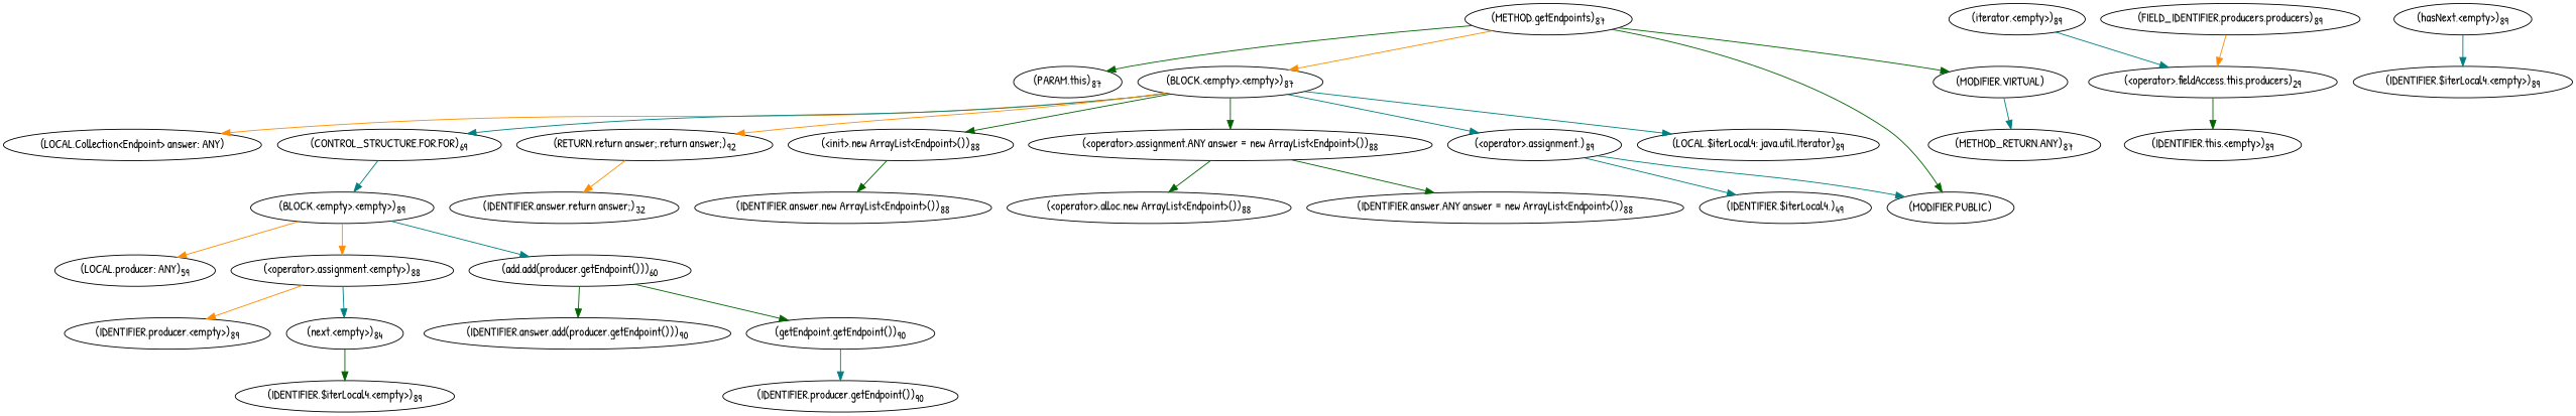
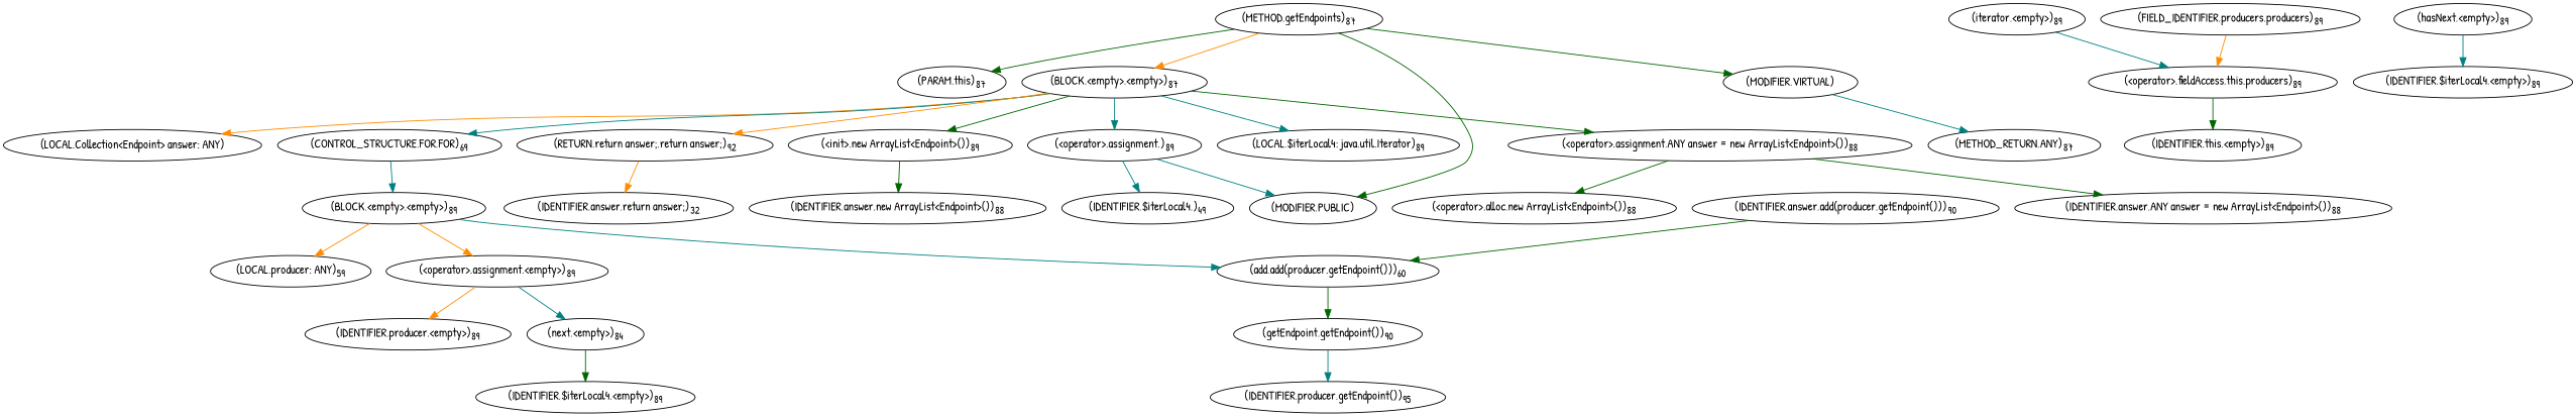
  digraph {
    fontname="Patrick Hand"
    node [fontname="Patrick Hand"]
    edge [color=darkgreen fontname="Patrick Hand"]
    n1 [label=<(METHOD,getEndpoints)<SUB>87</SUB>>]
    n2 [label=<(PARAM,this)<SUB>87</SUB>>]
    n3 [label=<(BLOCK,&lt;empty&gt;,&lt;empty&gt;)<SUB>87</SUB>>]
    n4 [label=<(MODIFIER,PUBLIC)>]
    n5 [label=<(MODIFIER,VIRTUAL)>]
    n6 [label=<(LOCAL,Collection&lt;Endpoint&gt; answer: ANY)>]
    n7 [label=<(&lt;operator&gt;.assignment,ANY answer = new ArrayList&lt;Endpoint&gt;())<SUB>88</SUB>>]
-   n8 [label=<(&lt;init&gt;,new ArrayList&lt;Endpoint&gt;())<SUB>88</SUB>>]
+   n8 [label=<(&lt;init&gt;,new ArrayList&lt;Endpoint&gt;())<SUB>89</SUB>>]
    n9 [label=<(LOCAL,$iterLocal4: java.util.Iterator)<SUB>89</SUB>>]
    n10 [label=<(&lt;operator&gt;.assignment,)<SUB>89</SUB>>]
    n11 [label=<(CONTROL_STRUCTURE,FOR,FOR)<SUB>69</SUB>>]
    n12 [label=<(RETURN,return answer;,return answer;)<SUB>92</SUB>>]
    n13 [label=<(METHOD_RETURN,ANY)<SUB>87</SUB>>]
    n14 [label=<(IDENTIFIER,answer,ANY answer = new ArrayList&lt;Endpoint&gt;())<SUB>88</SUB>>]
    n15 [label=<(&lt;operator&gt;.alloc,new ArrayList&lt;Endpoint&gt;())<SUB>88</SUB>>]
    n16 [label=<(IDENTIFIER,answer,new ArrayList&lt;Endpoint&gt;())<SUB>88</SUB>>]
    n17 [label=<(IDENTIFIER,$iterLocal4,)<SUB>49</SUB>>]
    n18 [label=<(BLOCK,&lt;empty&gt;,&lt;empty&gt;)<SUB>89</SUB>>]
    n19 [label=<(IDENTIFIER,answer,return answer;)<SUB>32</SUB>>]
    n20 [label=<(iterator,&lt;empty&gt;)<SUB>89</SUB>>]
-   n21 [label=<(&lt;operator&gt;.fieldAccess,this.producers)<SUB>29</SUB>>]
+   n21 [label=<(&lt;operator&gt;.fieldAccess,this.producers)<SUB>89</SUB>>]
    n22 [label=<(IDENTIFIER,this,&lt;empty&gt;)<SUB>89</SUB>>]
    n23 [label=<(FIELD_IDENTIFIER,producers,producers)<SUB>89</SUB>>]
    n24 [label=<(hasNext,&lt;empty&gt;)<SUB>89</SUB>>]
    n25 [label=<(IDENTIFIER,$iterLocal4,&lt;empty&gt;)<SUB>89</SUB>>]
    n26 [label=<(LOCAL,producer: ANY)<SUB>59</SUB>>]
-   n27 [label=<(&lt;operator&gt;.assignment,&lt;empty&gt;)<SUB>88</SUB>>]
+   n27 [label=<(&lt;operator&gt;.assignment,&lt;empty&gt;)<SUB>89</SUB>>]
    n28 [label=<(add,add(producer.getEndpoint()))<SUB>60</SUB>>]
    n29 [label=<(IDENTIFIER,producer,&lt;empty&gt;)<SUB>89</SUB>>]
    n30 [label=<(next,&lt;empty&gt;)<SUB>84</SUB>>]
    n31 [label=<(IDENTIFIER,answer,add(producer.getEndpoint()))<SUB>90</SUB>>]
    n32 [label=<(getEndpoint,getEndpoint())<SUB>90</SUB>>]
    n33 [label=<(IDENTIFIER,$iterLocal4,&lt;empty&gt;)<SUB>89</SUB>>]
-   n34 [label=<(IDENTIFIER,producer,getEndpoint())<SUB>90</SUB>>]
+   n34 [label=<(IDENTIFIER,producer,getEndpoint())<SUB>95</SUB>>]
    n1 -> n2
    n1 -> n3 [color=darkorange]
    n1 -> n4
    n1 -> n5
    n3 -> n6 [color=darkorange]
    n3 -> n7
    n3 -> n8
    n3 -> n9 [color=teal]
    n3 -> n10 [color=teal]
    n3 -> n11 [color=teal]
    n3 -> n12 [color=darkorange]
    n5 -> n13 [color=teal]
    n7 -> n14
    n7 -> n15
    n8 -> n16
    n10 -> n4 [color=teal]
    n10 -> n17 [color=teal]
    n11 -> n18 [color=teal]
    n12 -> n19 [color=darkorange]
    n18 -> n26 [color=darkorange]
    n18 -> n27 [color=darkorange]
    n18 -> n28 [color=teal]
    n20 -> n21 [color=teal]
    n21 -> n22
    n23 -> n21 [color=darkorange]
    n24 -> n25 [color=teal]
    n27 -> n29 [color=darkorange]
    n27 -> n30 [color=teal]
-   n28 -> n31
+   n31 -> n28
    n28 -> n32
    n30 -> n33
    n32 -> n34 [color=teal]
  }
